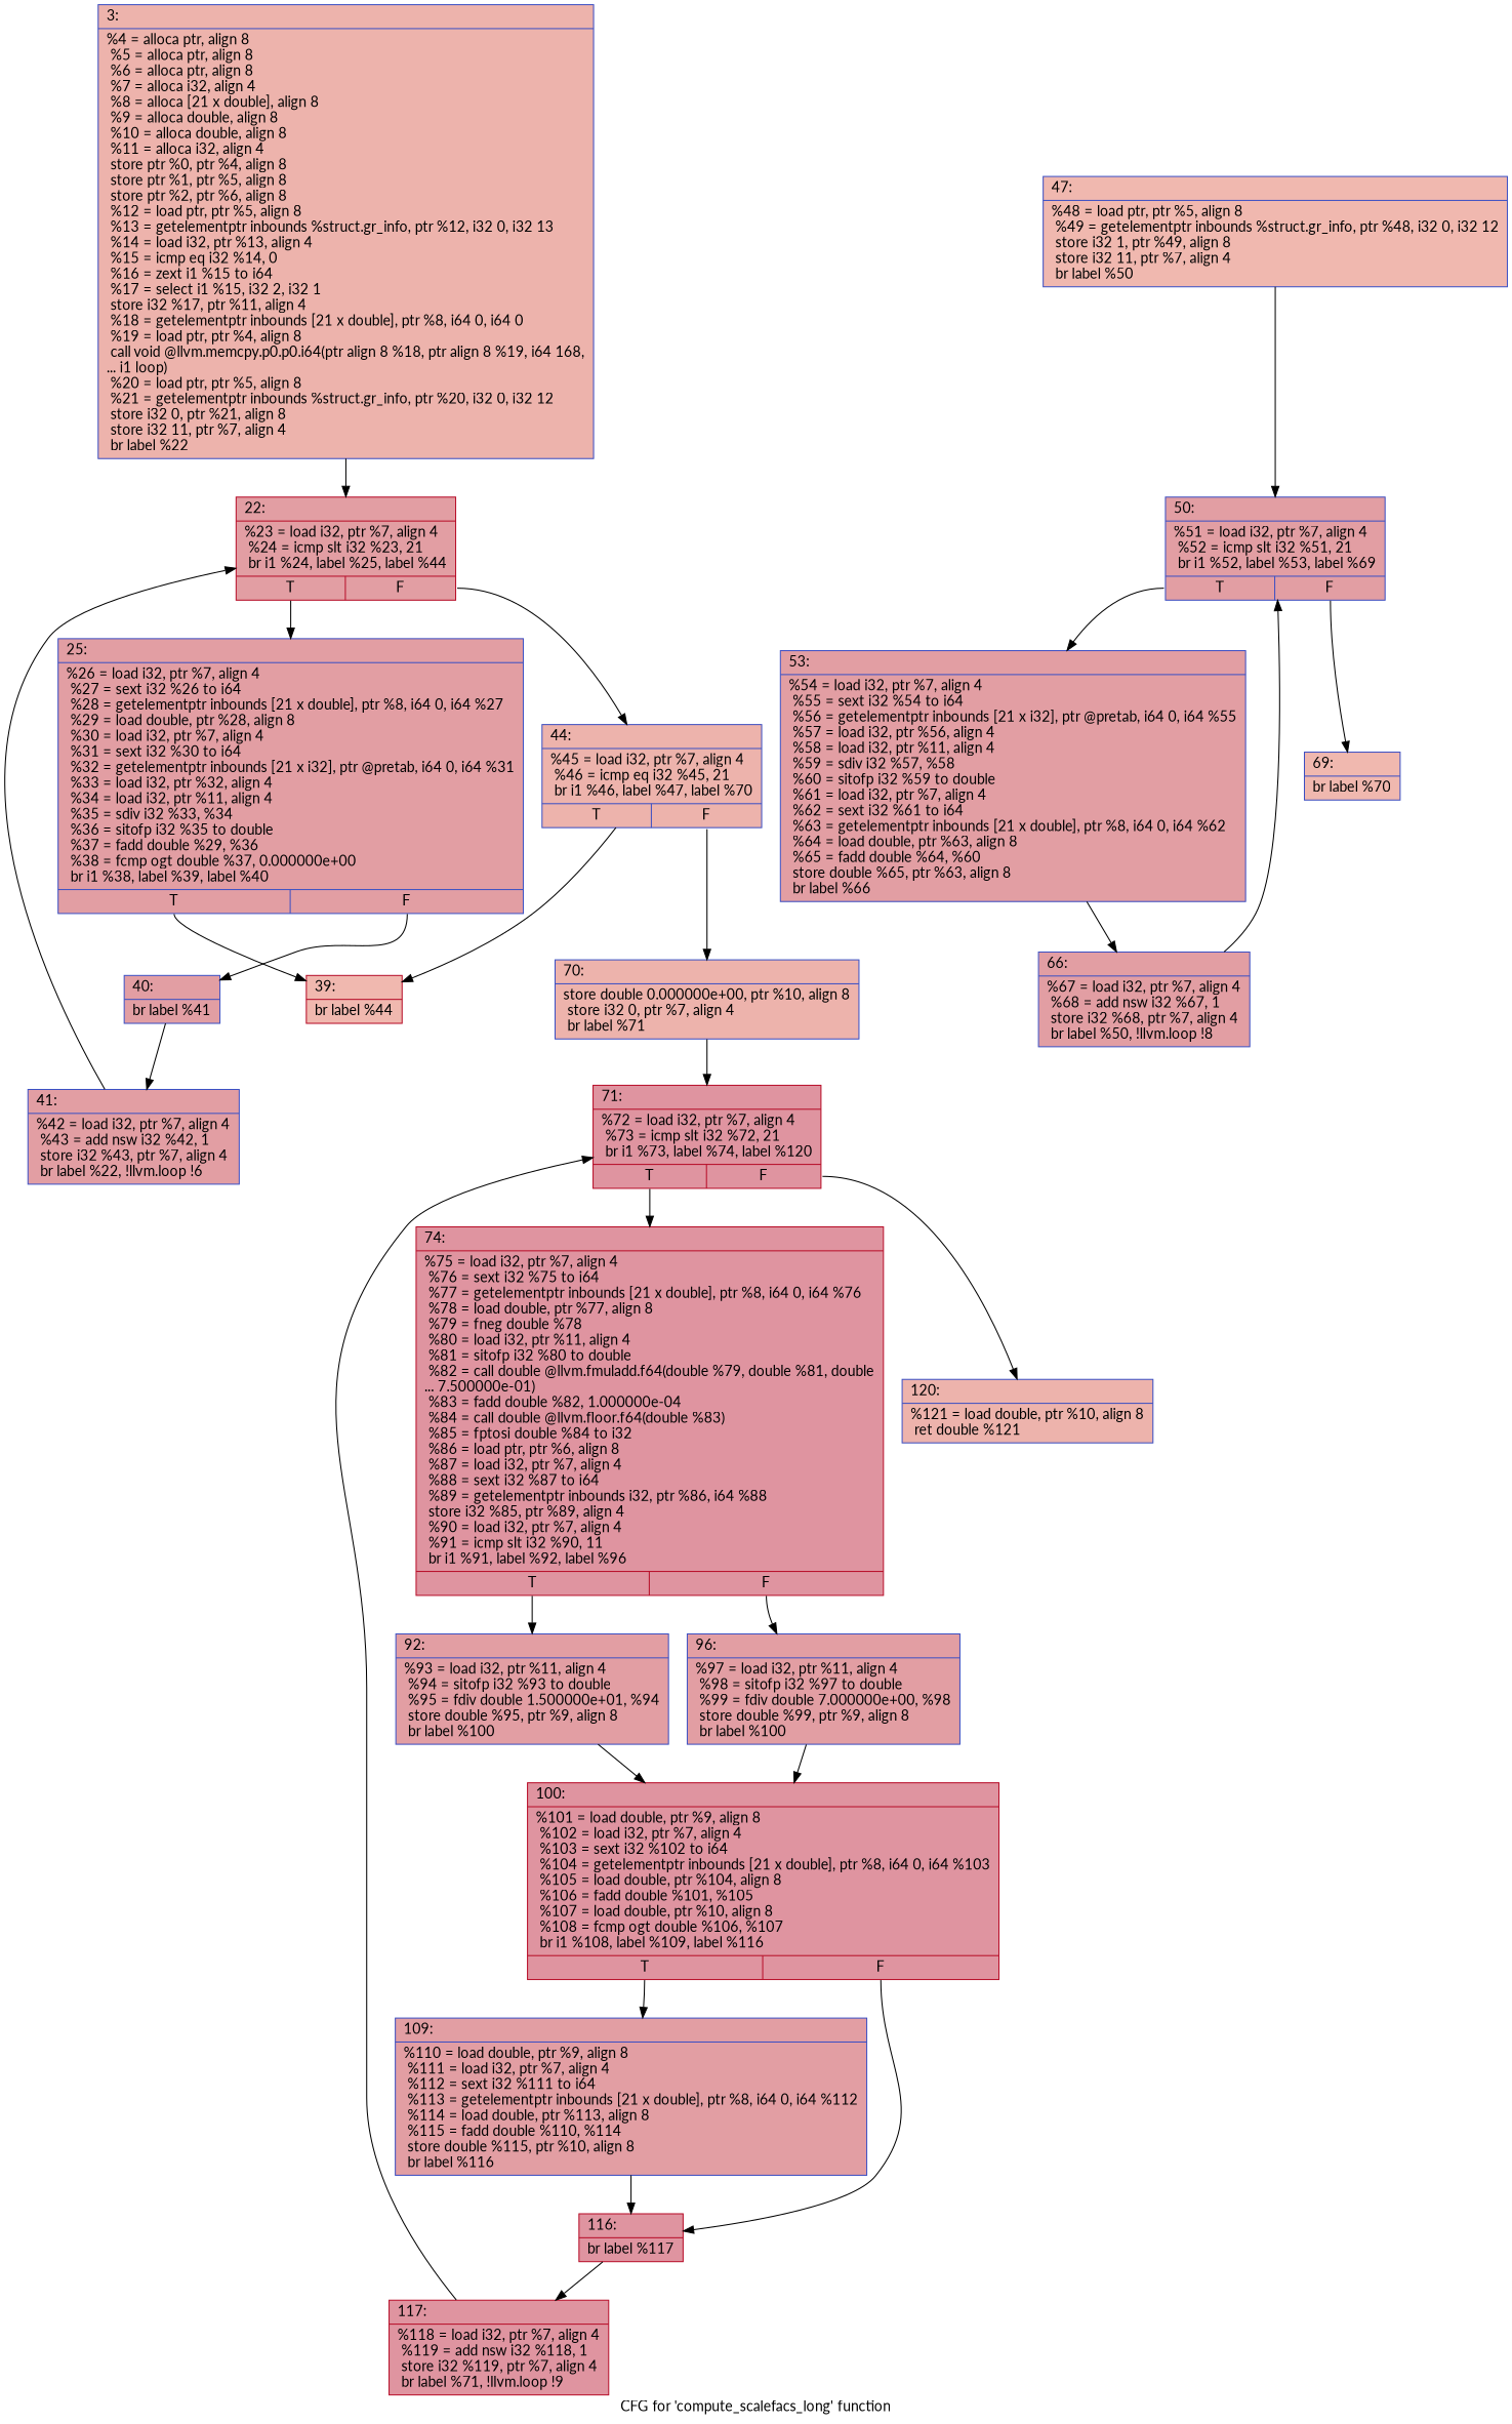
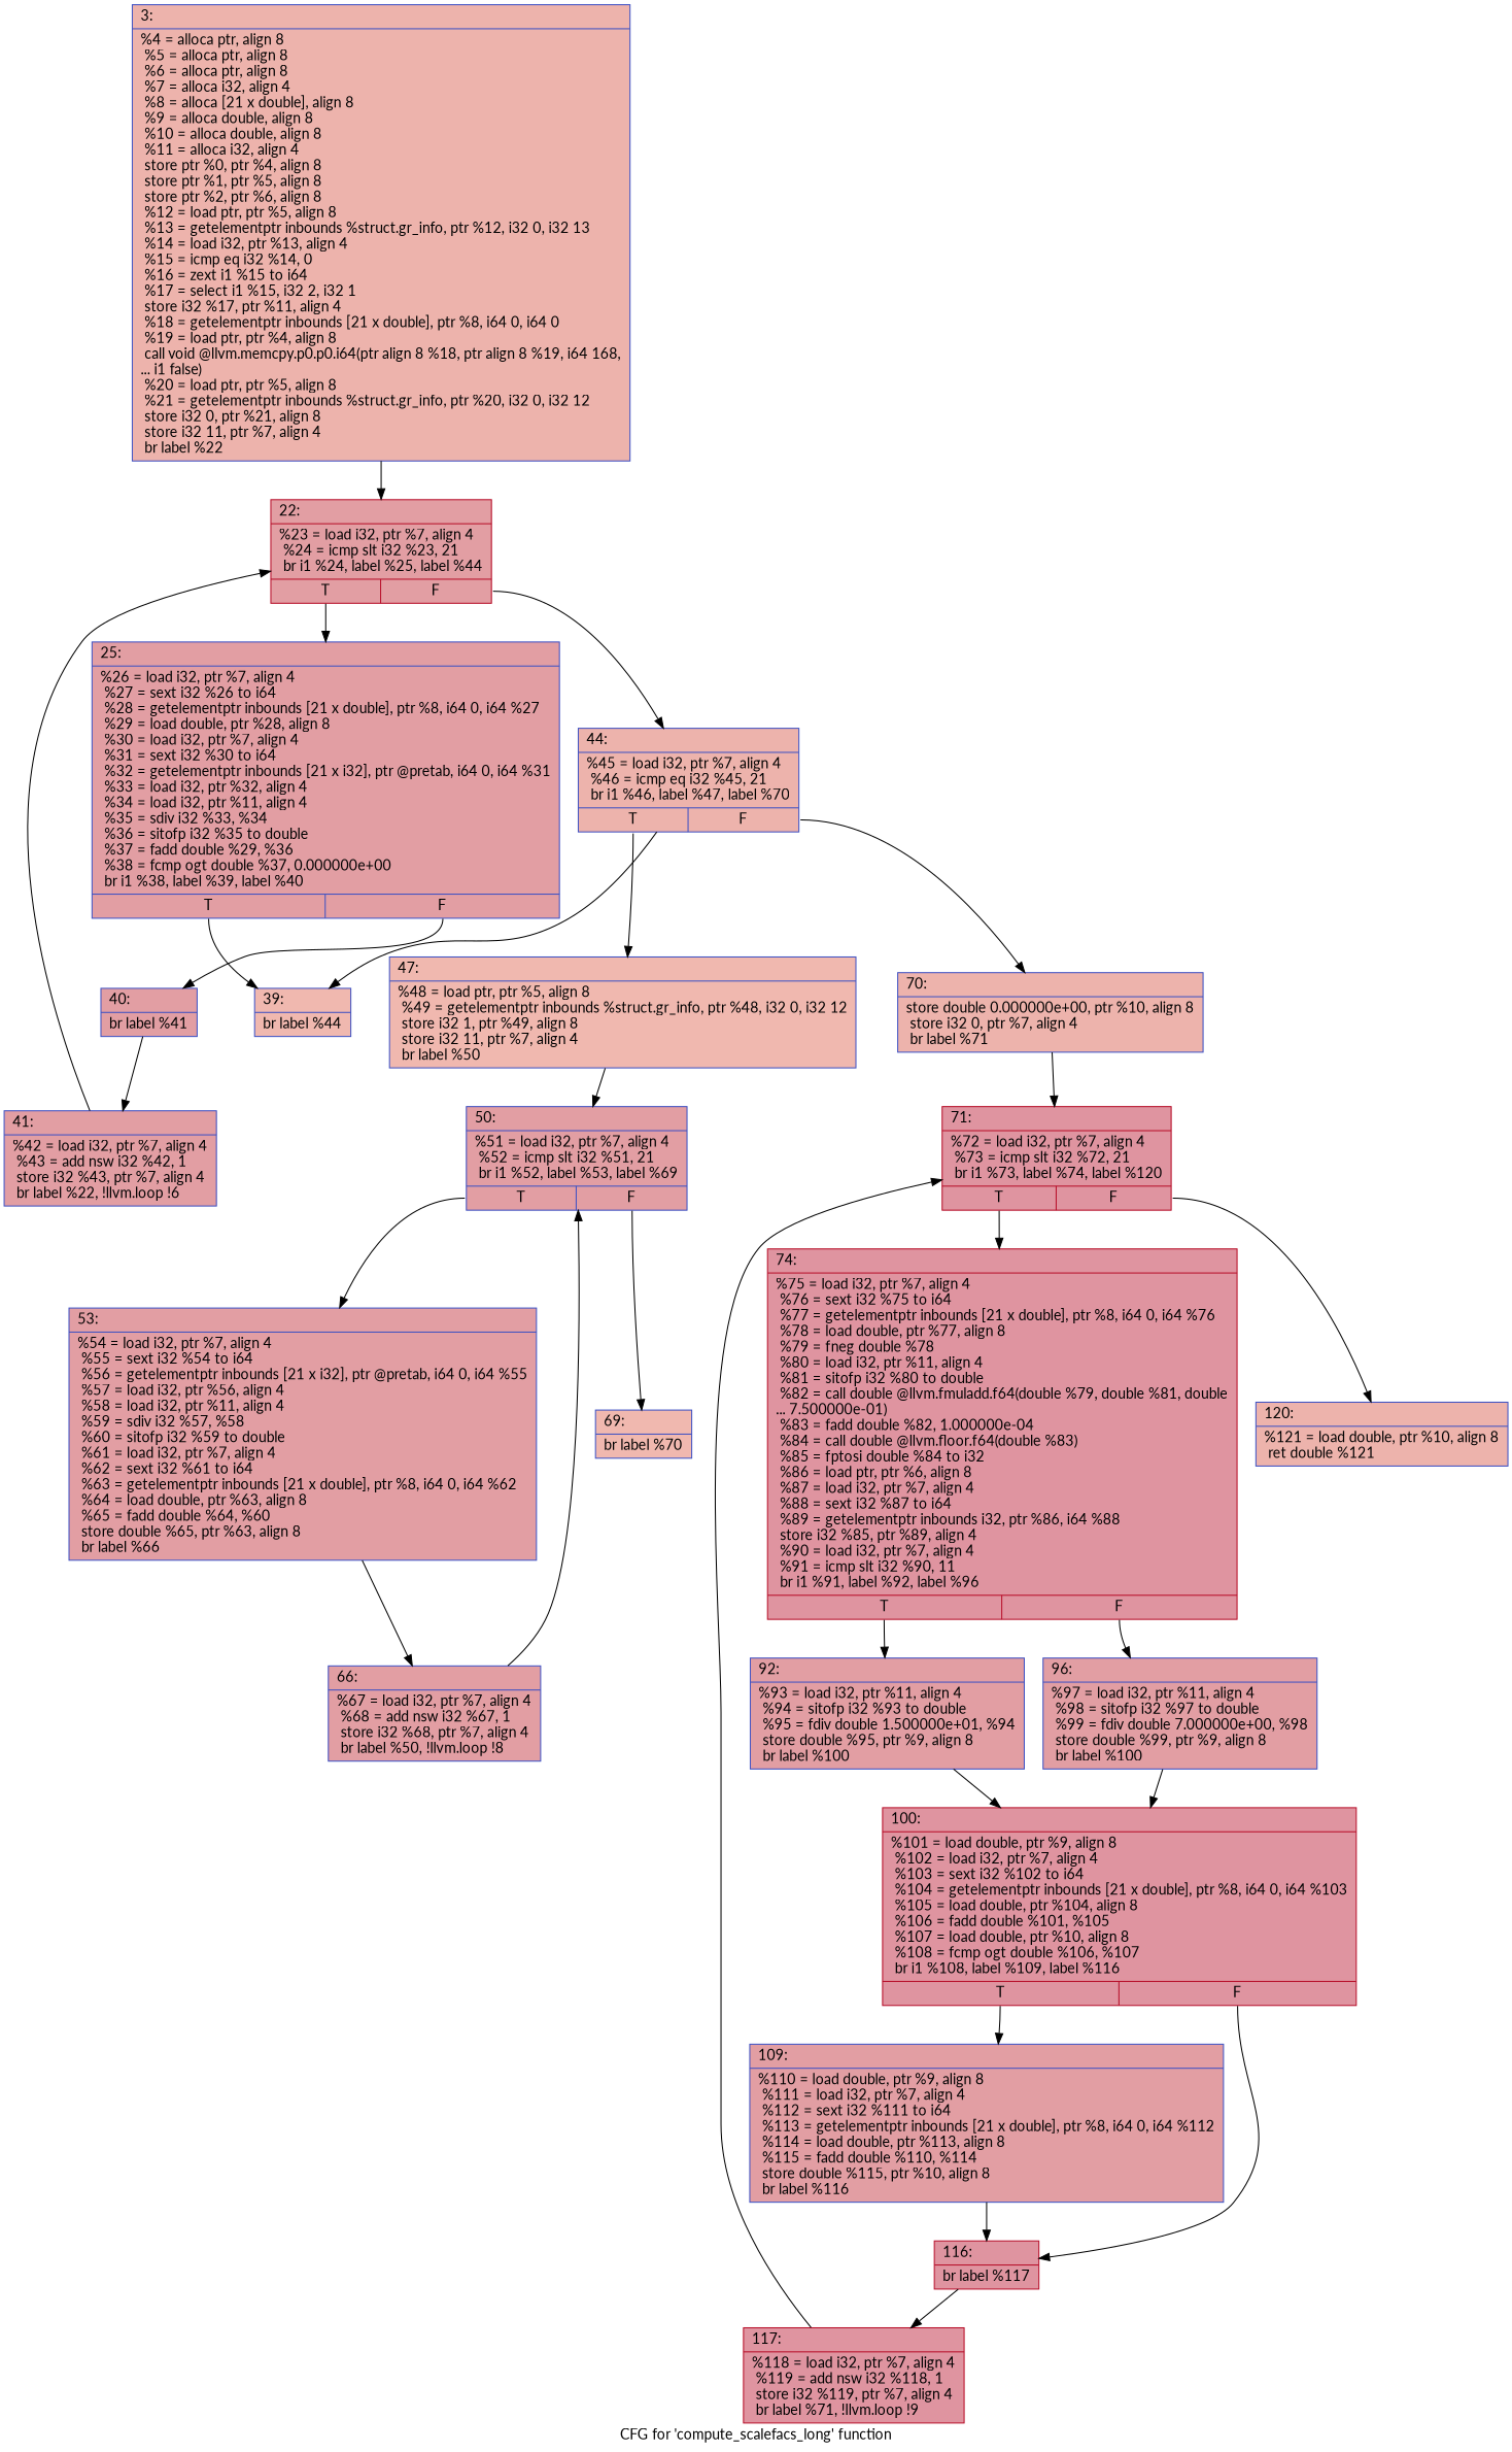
  digraph {
    fontname=Lato
    label="CFG for 'compute_scalefacs_long' function"
    node [color="#3d50c3ff" fillcolor="#be242e70" fontname=Lato shape=record style=filled]
    edge [fontname=Lato]
-   n1 [fillcolor="#d6524470" label="{3:\l|  %4 = alloca ptr, align 8\l  %5 = alloca ptr, align 8\l  %6 = alloca ptr, align 8\l  %7 = alloca i32, align 4\l  %8 = alloca [21 x double], align 8\l  %9 = alloca double, align 8\l  %10 = alloca double, align 8\l  %11 = alloca i32, align 4\l  store ptr %0, ptr %4, align 8\l  store ptr %1, ptr %5, align 8\l  store ptr %2, ptr %6, align 8\l  %12 = load ptr, ptr %5, align 8\l  %13 = getelementptr inbounds %struct.gr_info, ptr %12, i32 0, i32 13\l  %14 = load i32, ptr %13, align 4\l  %15 = icmp eq i32 %14, 0\l  %16 = zext i1 %15 to i64\l  %17 = select i1 %15, i32 2, i32 1\l  store i32 %17, ptr %11, align 4\l  %18 = getelementptr inbounds [21 x double], ptr %8, i64 0, i64 0\l  %19 = load ptr, ptr %4, align 8\l  call void @llvm.memcpy.p0.p0.i64(ptr align 8 %18, ptr align 8 %19, i64 168,\l... i1 loop)\l  %20 = load ptr, ptr %5, align 8\l  %21 = getelementptr inbounds %struct.gr_info, ptr %20, i32 0, i32 12\l  store i32 0, ptr %21, align 8\l  store i32 11, ptr %7, align 4\l  br label %22\l}"]
+   n1 [fillcolor="#d6524470" label="{3:\l|  %4 = alloca ptr, align 8\l  %5 = alloca ptr, align 8\l  %6 = alloca ptr, align 8\l  %7 = alloca i32, align 4\l  %8 = alloca [21 x double], align 8\l  %9 = alloca double, align 8\l  %10 = alloca double, align 8\l  %11 = alloca i32, align 4\l  store ptr %0, ptr %4, align 8\l  store ptr %1, ptr %5, align 8\l  store ptr %2, ptr %6, align 8\l  %12 = load ptr, ptr %5, align 8\l  %13 = getelementptr inbounds %struct.gr_info, ptr %12, i32 0, i32 13\l  %14 = load i32, ptr %13, align 4\l  %15 = icmp eq i32 %14, 0\l  %16 = zext i1 %15 to i64\l  %17 = select i1 %15, i32 2, i32 1\l  store i32 %17, ptr %11, align 4\l  %18 = getelementptr inbounds [21 x double], ptr %8, i64 0, i64 0\l  %19 = load ptr, ptr %4, align 8\l  call void @llvm.memcpy.p0.p0.i64(ptr align 8 %18, ptr align 8 %19, i64 168,\l... i1 false)\l  %20 = load ptr, ptr %5, align 8\l  %21 = getelementptr inbounds %struct.gr_info, ptr %20, i32 0, i32 12\l  store i32 0, ptr %21, align 8\l  store i32 11, ptr %7, align 4\l  br label %22\l}"]
    n2 [color="#b70d28ff" label="{22:\l|  %23 = load i32, ptr %7, align 4\l  %24 = icmp slt i32 %23, 21\l  br i1 %24, label %25, label %44\l|{<s0>T|<s1>F}}"]
    n3 [label="{25:\l|  %26 = load i32, ptr %7, align 4\l  %27 = sext i32 %26 to i64\l  %28 = getelementptr inbounds [21 x double], ptr %8, i64 0, i64 %27\l  %29 = load double, ptr %28, align 8\l  %30 = load i32, ptr %7, align 4\l  %31 = sext i32 %30 to i64\l  %32 = getelementptr inbounds [21 x i32], ptr @pretab, i64 0, i64 %31\l  %33 = load i32, ptr %32, align 4\l  %34 = load i32, ptr %11, align 4\l  %35 = sdiv i32 %33, %34\l  %36 = sitofp i32 %35 to double\l  %37 = fadd double %29, %36\l  %38 = fcmp ogt double %37, 0.000000e+00\l  br i1 %38, label %39, label %40\l|{<s0>T|<s1>F}}"]
    n4 [fillcolor="#d6524470" label="{44:\l|  %45 = load i32, ptr %7, align 4\l  %46 = icmp eq i32 %45, 21\l  br i1 %46, label %47, label %70\l|{<s0>T|<s1>F}}"]
-   n5 [color="#b70d28ff" fillcolor="#dc5d4a70" label="{39:\l|  br label %44\l}"]
+   n5 [fillcolor="#dc5d4a70" label="{39:\l|  br label %44\l}"]
    n6 [label="{40:\l|  br label %41\l}"]
    n7 [fillcolor="#dc5d4a70" label="{47:\l|  %48 = load ptr, ptr %5, align 8\l  %49 = getelementptr inbounds %struct.gr_info, ptr %48, i32 0, i32 12\l  store i32 1, ptr %49, align 8\l  store i32 11, ptr %7, align 4\l  br label %50\l}"]
    n8 [fillcolor="#d6524470" label="{70:\l|  store double 0.000000e+00, ptr %10, align 8\l  store i32 0, ptr %7, align 4\l  br label %71\l}"]
    n9 [label="{41:\l|  %42 = load i32, ptr %7, align 4\l  %43 = add nsw i32 %42, 1\l  store i32 %43, ptr %7, align 4\l  br label %22, !llvm.loop !6\l}"]
    n10 [label="{50:\l|  %51 = load i32, ptr %7, align 4\l  %52 = icmp slt i32 %51, 21\l  br i1 %52, label %53, label %69\l|{<s0>T|<s1>F}}"]
    n11 [color="#b70d28ff" fillcolor="#b70d2870" label="{71:\l|  %72 = load i32, ptr %7, align 4\l  %73 = icmp slt i32 %72, 21\l  br i1 %73, label %74, label %120\l|{<s0>T|<s1>F}}"]
    n12 [label="{53:\l|  %54 = load i32, ptr %7, align 4\l  %55 = sext i32 %54 to i64\l  %56 = getelementptr inbounds [21 x i32], ptr @pretab, i64 0, i64 %55\l  %57 = load i32, ptr %56, align 4\l  %58 = load i32, ptr %11, align 4\l  %59 = sdiv i32 %57, %58\l  %60 = sitofp i32 %59 to double\l  %61 = load i32, ptr %7, align 4\l  %62 = sext i32 %61 to i64\l  %63 = getelementptr inbounds [21 x double], ptr %8, i64 0, i64 %62\l  %64 = load double, ptr %63, align 8\l  %65 = fadd double %64, %60\l  store double %65, ptr %63, align 8\l  br label %66\l}"]
    n13 [fillcolor="#dc5d4a70" label="{69:\l|  br label %70\l}"]
    n14 [color="#b70d28ff" fillcolor="#b70d2870" label="{74:\l|  %75 = load i32, ptr %7, align 4\l  %76 = sext i32 %75 to i64\l  %77 = getelementptr inbounds [21 x double], ptr %8, i64 0, i64 %76\l  %78 = load double, ptr %77, align 8\l  %79 = fneg double %78\l  %80 = load i32, ptr %11, align 4\l  %81 = sitofp i32 %80 to double\l  %82 = call double @llvm.fmuladd.f64(double %79, double %81, double\l... 7.500000e-01)\l  %83 = fadd double %82, 1.000000e-04\l  %84 = call double @llvm.floor.f64(double %83)\l  %85 = fptosi double %84 to i32\l  %86 = load ptr, ptr %6, align 8\l  %87 = load i32, ptr %7, align 4\l  %88 = sext i32 %87 to i64\l  %89 = getelementptr inbounds i32, ptr %86, i64 %88\l  store i32 %85, ptr %89, align 4\l  %90 = load i32, ptr %7, align 4\l  %91 = icmp slt i32 %90, 11\l  br i1 %91, label %92, label %96\l|{<s0>T|<s1>F}}"]
    n15 [fillcolor="#d6524470" label="{120:\l|  %121 = load double, ptr %10, align 8\l  ret double %121\l}"]
    n16 [label="{66:\l|  %67 = load i32, ptr %7, align 4\l  %68 = add nsw i32 %67, 1\l  store i32 %68, ptr %7, align 4\l  br label %50, !llvm.loop !8\l}"]
    n17 [label="{92:\l|  %93 = load i32, ptr %11, align 4\l  %94 = sitofp i32 %93 to double\l  %95 = fdiv double 1.500000e+01, %94\l  store double %95, ptr %9, align 8\l  br label %100\l}"]
    n18 [label="{96:\l|  %97 = load i32, ptr %11, align 4\l  %98 = sitofp i32 %97 to double\l  %99 = fdiv double 7.000000e+00, %98\l  store double %99, ptr %9, align 8\l  br label %100\l}"]
    n19 [color="#b70d28ff" fillcolor="#b70d2870" label="{100:\l|  %101 = load double, ptr %9, align 8\l  %102 = load i32, ptr %7, align 4\l  %103 = sext i32 %102 to i64\l  %104 = getelementptr inbounds [21 x double], ptr %8, i64 0, i64 %103\l  %105 = load double, ptr %104, align 8\l  %106 = fadd double %101, %105\l  %107 = load double, ptr %10, align 8\l  %108 = fcmp ogt double %106, %107\l  br i1 %108, label %109, label %116\l|{<s0>T|<s1>F}}"]
    n20 [label="{109:\l|  %110 = load double, ptr %9, align 8\l  %111 = load i32, ptr %7, align 4\l  %112 = sext i32 %111 to i64\l  %113 = getelementptr inbounds [21 x double], ptr %8, i64 0, i64 %112\l  %114 = load double, ptr %113, align 8\l  %115 = fadd double %110, %114\l  store double %115, ptr %10, align 8\l  br label %116\l}"]
    n21 [color="#b70d28ff" fillcolor="#b70d2870" label="{116:\l|  br label %117\l}"]
    n22 [color="#b70d28ff" fillcolor="#b70d2870" label="{117:\l|  %118 = load i32, ptr %7, align 4\l  %119 = add nsw i32 %118, 1\l  store i32 %119, ptr %7, align 4\l  br label %71, !llvm.loop !9\l}"]
    n1 -> n2
    n2 -> n3 [tailport=s0]
    n2 -> n4 [tailport=s1]
    n3 -> n5 [tailport=s0]
    n3 -> n6 [tailport=s1]
    n4 -> n5
+   n4 -> n7 [tailport=s0]
    n4 -> n8 [tailport=s1]
    n6 -> n9
    n7 -> n10
    n8 -> n11
    n9 -> n2
    n10 -> n12 [tailport=s0]
    n10 -> n13 [tailport=s1]
    n11 -> n14 [tailport=s0]
    n11 -> n15 [tailport=s1]
    n12 -> n16
    n14 -> n17 [tailport=s0]
    n14 -> n18 [tailport=s1]
    n16 -> n10
    n17 -> n19
    n18 -> n19
    n19 -> n20 [tailport=s0]
    n19 -> n21 [tailport=s1]
    n20 -> n21
    n21 -> n22
    n22 -> n11
  }
